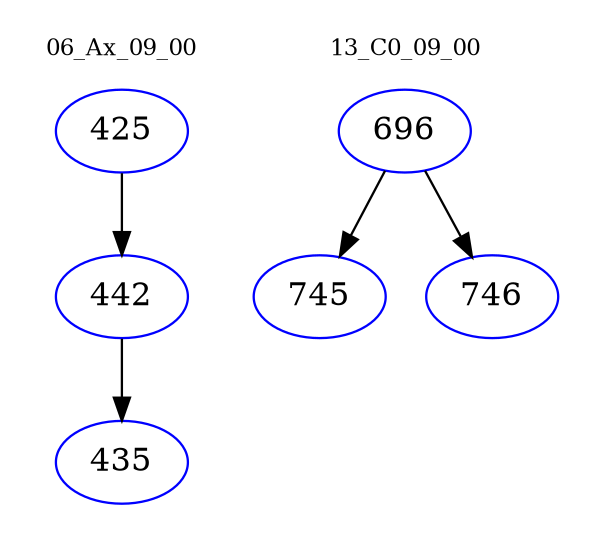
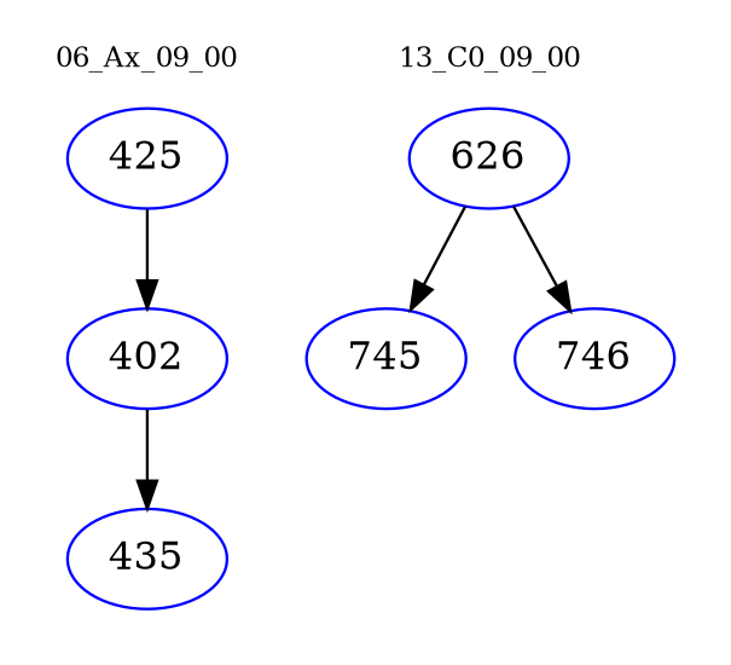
  digraph {
    node [color=blue]
    edge [color=black]
    n1 [label=425]
-   n2 [label=442]
+   n2 [label=402]
    n3 [label=435]
-   n4 [label=696]
+   n4 [label=626]
    n5 [label=745]
    n6 [label=746]
    subgraph cluster_1 {
      color=white
      fontsize=10
      label="06_Ax_09_00"
      n1
      n2
      n3
    }
    subgraph cluster_2 {
      color=white
      fontsize=10
      label="13_C0_09_00"
      n4
      n5
      n6
    }
    n1 -> n2
    n2 -> n3
    n4 -> n5
    n4 -> n6
  }
